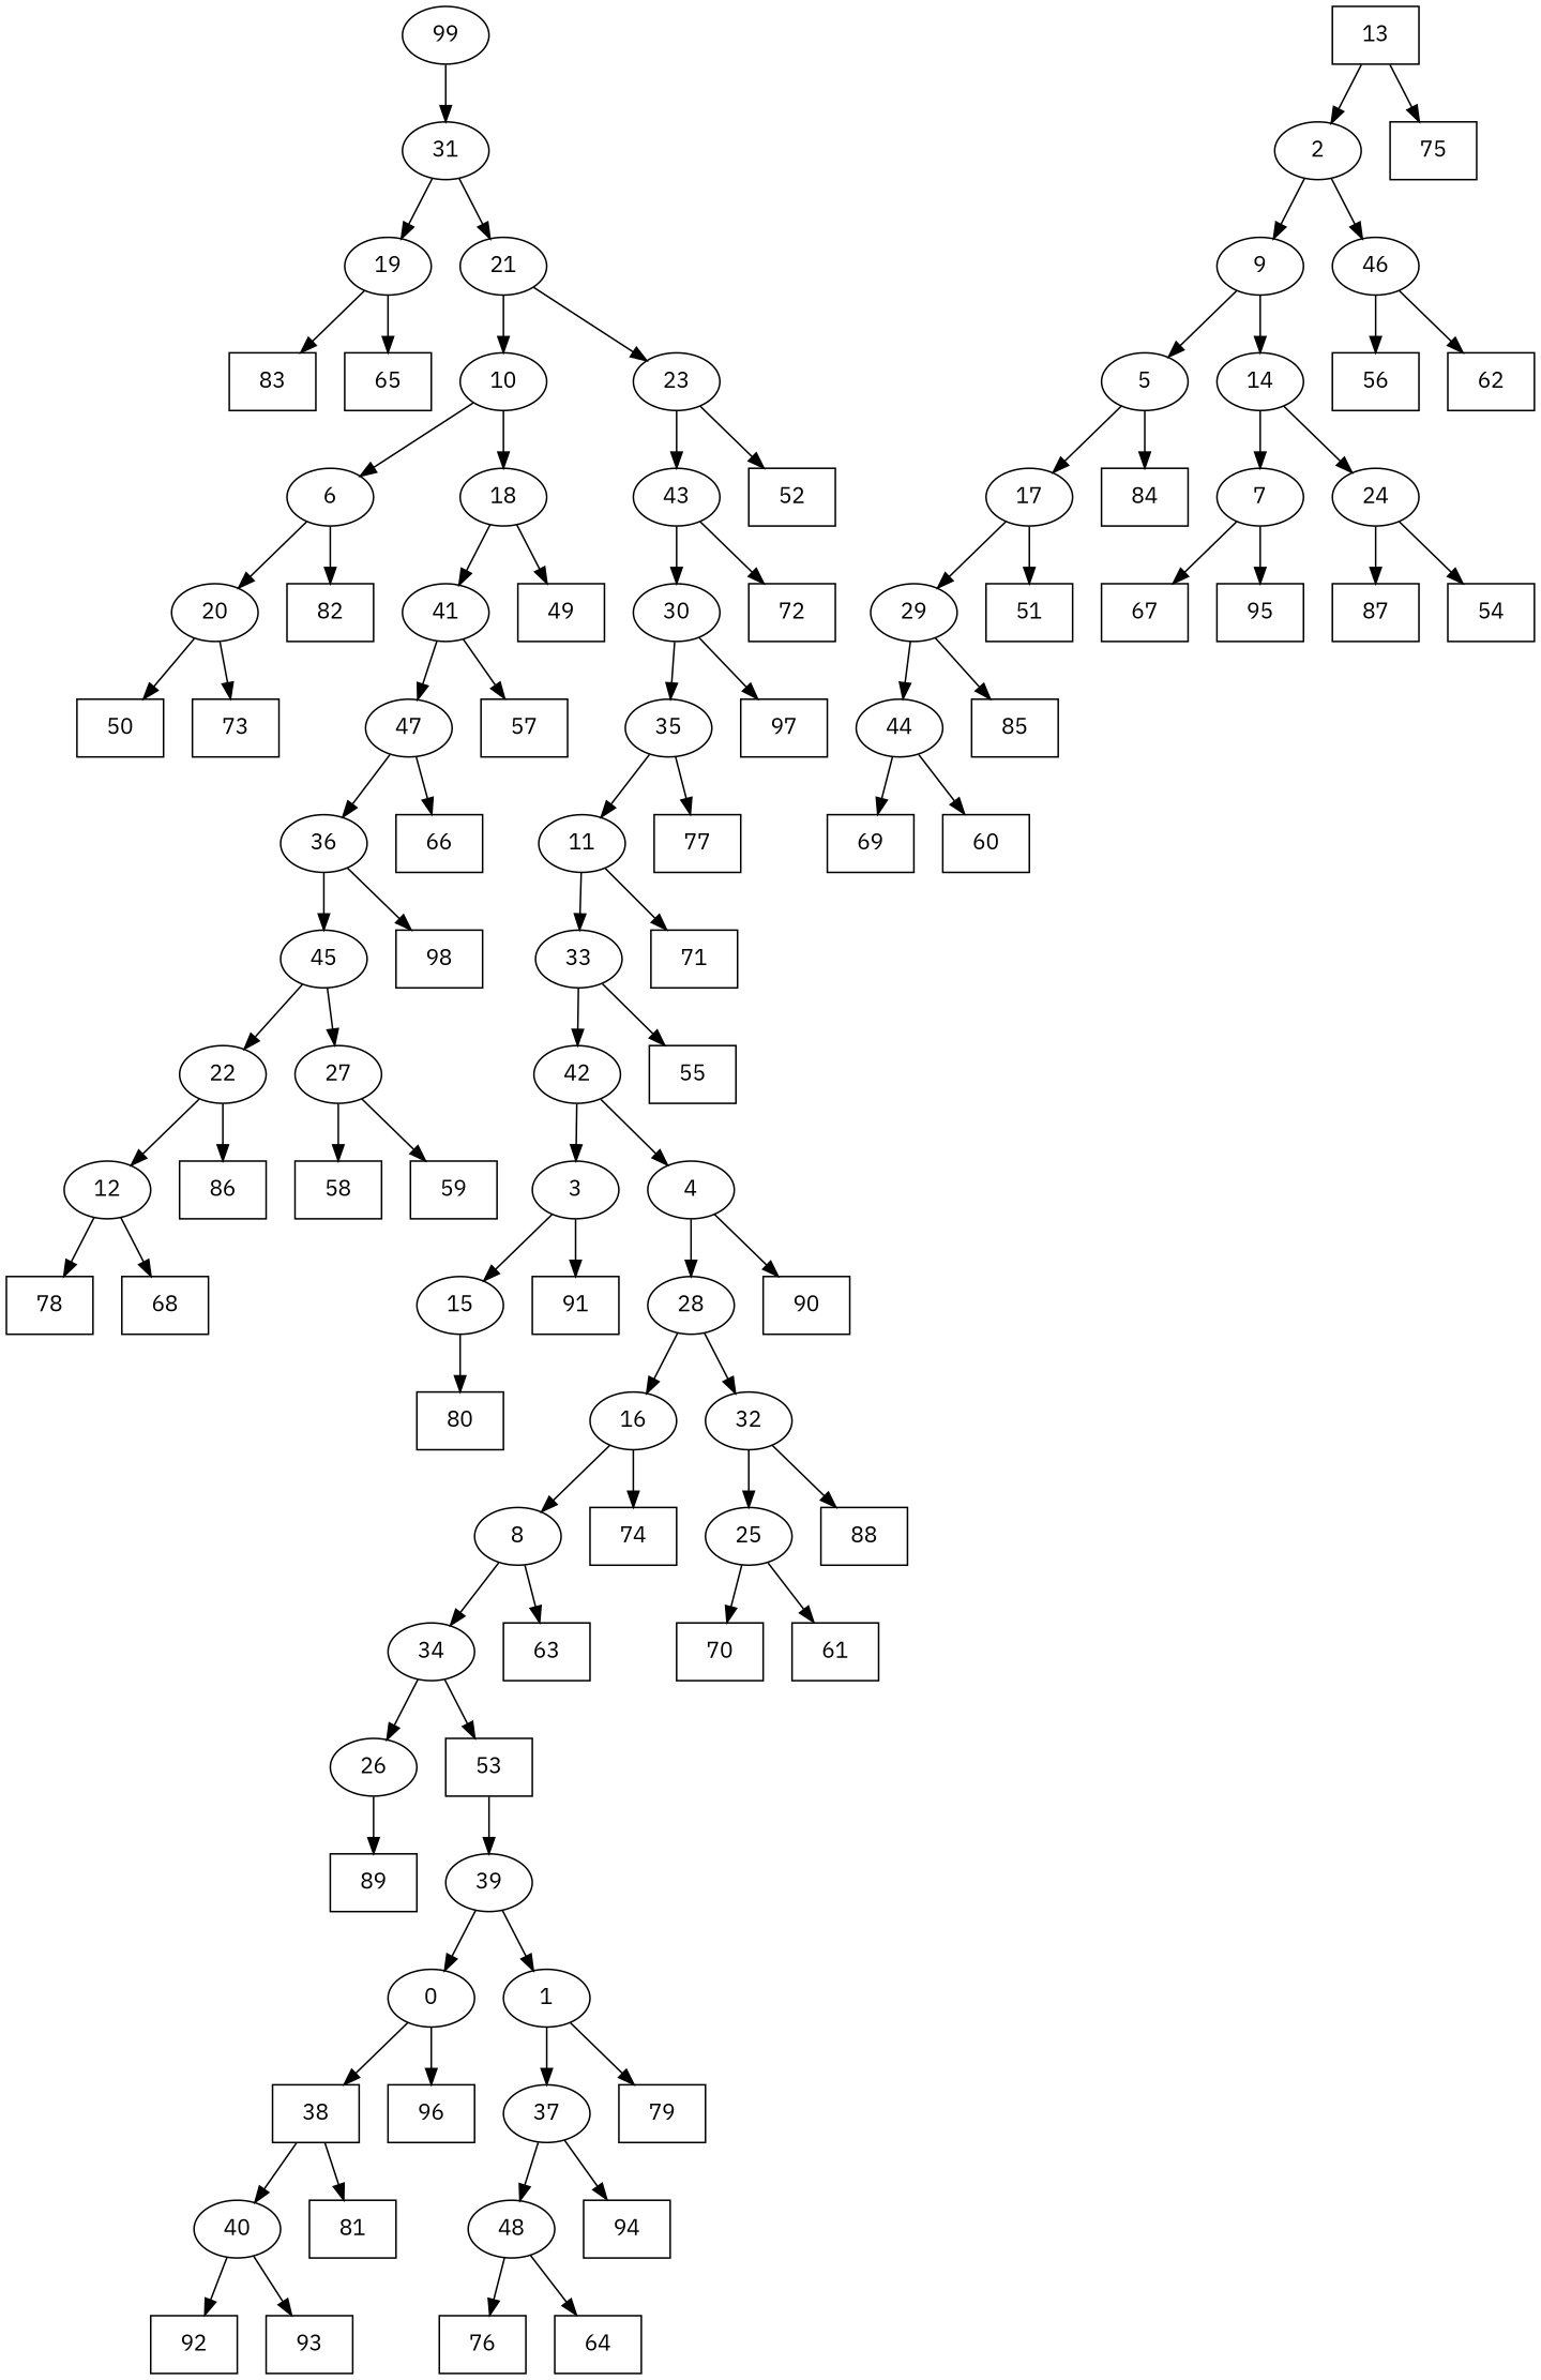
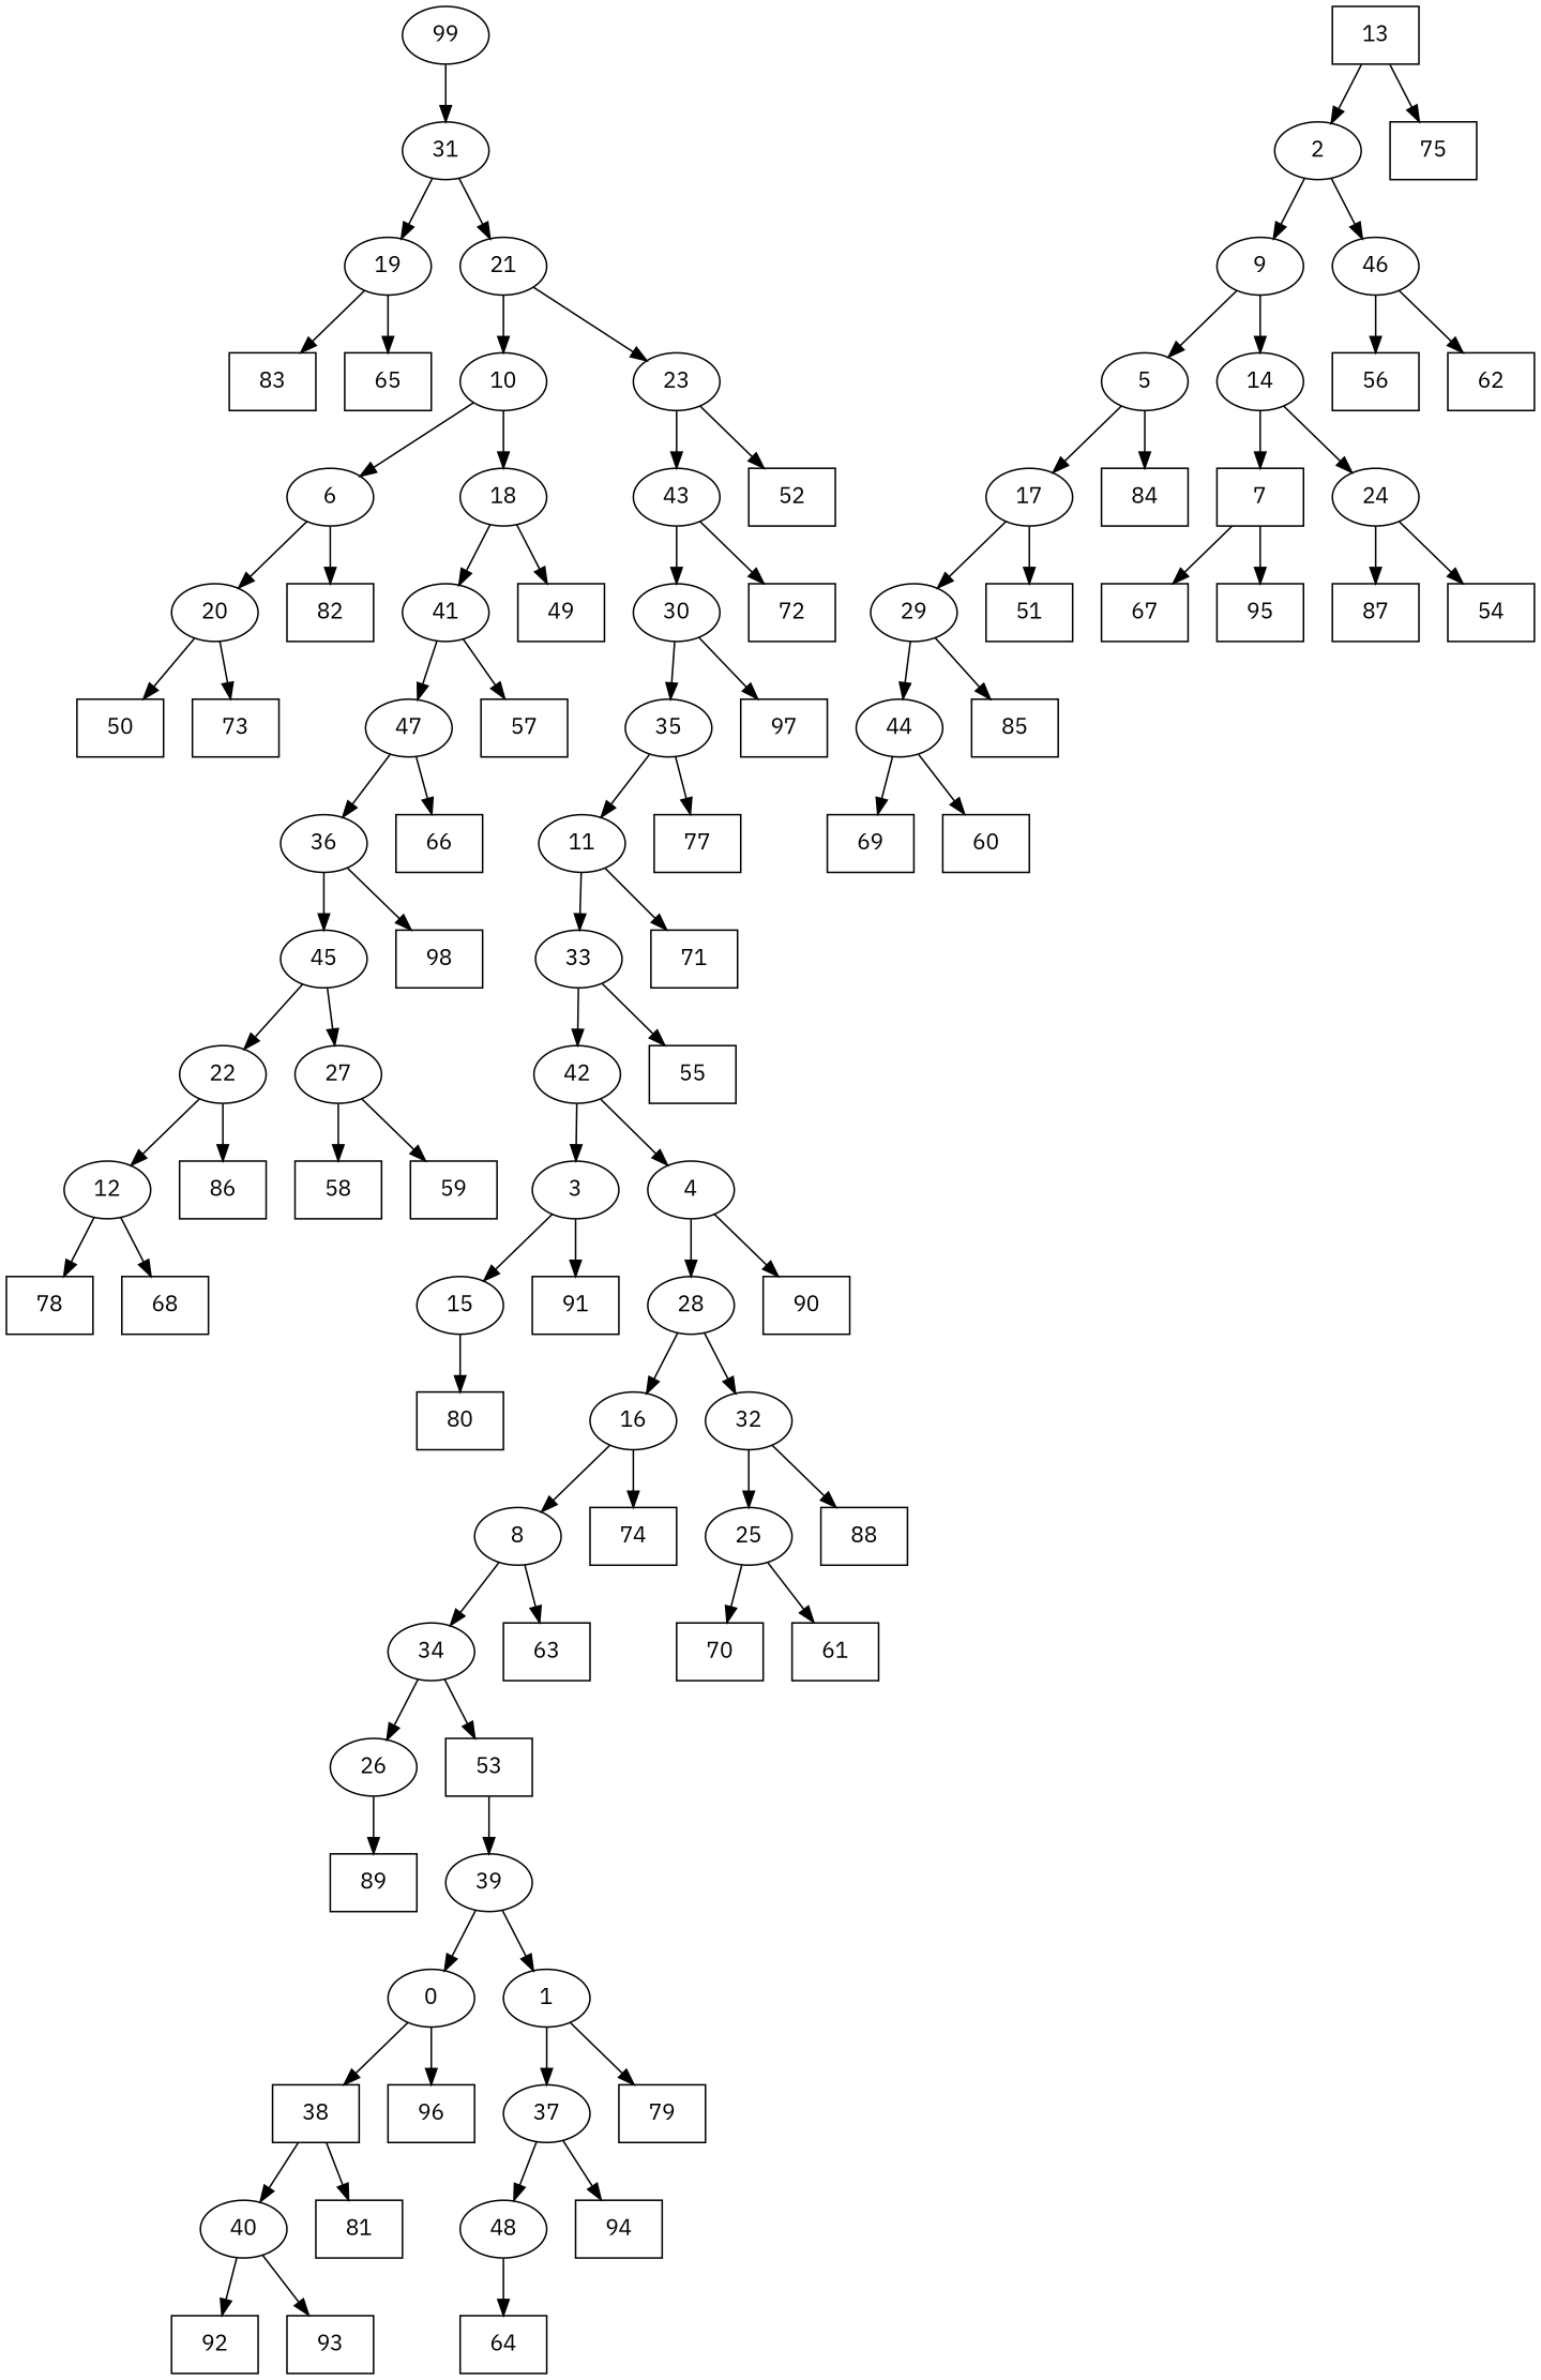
  digraph {
    fontname="IBM Plex Sans"
    node [fontname="IBM Plex Sans" shape=box]
    edge [fontname="IBM Plex Sans"]
    n1 [label=0 shape=""]
    n2 [label=38]
    n3 [label=96]
    n4 [label=40 shape=""]
    n5 [label=81]
    n6 [label=1 shape=""]
    n7 [label=37 shape=""]
    n8 [label=79]
    n9 [label=48 shape=""]
    n10 [label=94]
    n11 [label=2 shape=""]
    n12 [label=9 shape=""]
    n13 [label=46 shape=""]
    n14 [label=5 shape=""]
    n15 [label=14 shape=""]
    n16 [label=56]
    n17 [label=62]
    n18 [label=3 shape=""]
    n19 [label=15 shape=""]
    n20 [label=91]
    n21 [label=80]
    n22 [label=4 shape=""]
    n23 [label=28 shape=""]
    n24 [label=90]
    n25 [label=16 shape=""]
    n26 [label=32 shape=""]
    n27 [label=17 shape=""]
    n28 [label=84]
    n29 [label=29 shape=""]
    n30 [label=51]
    n31 [label=6 shape=""]
    n32 [label=20 shape=""]
    n33 [label=82]
    n34 [label=50]
    n35 [label=73]
-   n36 [label=7 shape=""]
+   n36 [label=7]
    n37 [label=67]
    n38 [label=95]
    n39 [label=8 shape=""]
    n40 [label=34 shape=""]
    n41 [label=63]
    n42 [label=26 shape=""]
    n43 [label=53]
    n44 [label=24 shape=""]
    n45 [label=10 shape=""]
    n46 [label=18 shape=""]
    n47 [label=41 shape=""]
    n48 [label=49]
    n49 [label=11 shape=""]
    n50 [label=33 shape=""]
    n51 [label=71]
    n52 [label=42 shape=""]
    n53 [label=55]
    n54 [label=12 shape=""]
    n55 [label=78]
    n56 [label=68]
    n57 [label=13]
    n58 [label=75]
    n59 [label=87]
    n60 [label=54]
    n61 [label=74]
    n62 [label=44 shape=""]
    n63 [label=85]
    n64 [label=47 shape=""]
    n65 [label=57]
    n66 [label=19 shape=""]
    n67 [label=83]
    n68 [label=65]
    n69 [label=21 shape=""]
    n70 [label=23 shape=""]
    n71 [label=43 shape=""]
    n72 [label=52]
    n73 [label=22 shape=""]
    n74 [label=86]
    n75 [label=30 shape=""]
    n76 [label=72]
    n77 [label=25 shape=""]
    n78 [label=70]
    n79 [label=61]
    n80 [label=89]
    n81 [label=39 shape=""]
    n82 [label=27 shape=""]
    n83 [label=58]
    n84 [label=59]
    n85 [label=88]
    n86 [label=69]
    n87 [label=60]
    n88 [label=35 shape=""]
    n89 [label=97]
    n90 [label=77]
    n91 [label=31 shape=""]
    n92 [label=36 shape=""]
    n93 [label=45 shape=""]
    n94 [label=98]
-   n95 [label=76]
    n96 [label=64]
    n97 [label=92]
    n98 [label=93]
    n99 [label=66]
    n100 [label=99 shape=""]
    n1 -> n2
    n1 -> n3
    n2 -> n4
    n2 -> n5
    n4 -> n97
    n4 -> n98
    n6 -> n7
    n6 -> n8
    n7 -> n9
    n7 -> n10
-   n9 -> n95
    n9 -> n96
    n11 -> n12
    n11 -> n13
    n12 -> n14
    n12 -> n15
    n13 -> n16
    n13 -> n17
    n14 -> n27
    n14 -> n28
    n15 -> n36
    n15 -> n44
    n18 -> n19
    n18 -> n20
    n19 -> n21
    n22 -> n23
    n22 -> n24
    n23 -> n25
    n23 -> n26
    n25 -> n39
    n25 -> n61
    n26 -> n77
    n26 -> n85
    n27 -> n29
    n27 -> n30
    n29 -> n62
    n29 -> n63
    n31 -> n32
    n31 -> n33
    n32 -> n34
    n32 -> n35
    n36 -> n37
    n36 -> n38
    n39 -> n40
    n39 -> n41
    n40 -> n42
    n40 -> n43
    n42 -> n80
    n43 -> n81
    n44 -> n59
    n44 -> n60
    n45 -> n31
    n45 -> n46
    n46 -> n47
    n46 -> n48
    n47 -> n64
    n47 -> n65
    n49 -> n50
    n49 -> n51
    n50 -> n52
    n50 -> n53
    n52 -> n18
    n52 -> n22
    n54 -> n55
    n54 -> n56
    n57 -> n11
    n57 -> n58
    n62 -> n86
    n62 -> n87
    n64 -> n92
    n64 -> n99
    n66 -> n67
    n66 -> n68
    n69 -> n45
    n69 -> n70
    n70 -> n71
    n70 -> n72
    n71 -> n75
    n71 -> n76
    n73 -> n54
    n73 -> n74
    n75 -> n88
    n75 -> n89
    n77 -> n78
    n77 -> n79
    n81 -> n1
    n81 -> n6
    n82 -> n83
    n82 -> n84
    n88 -> n49
    n88 -> n90
    n91 -> n66
    n91 -> n69
    n92 -> n93
    n92 -> n94
    n93 -> n73
    n93 -> n82
    n100 -> n91
  }
